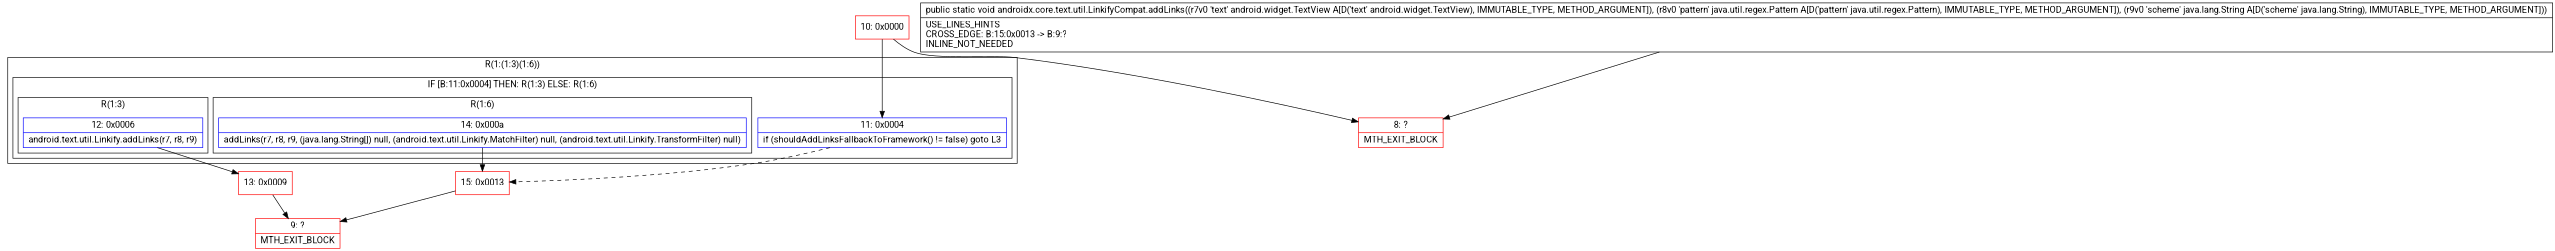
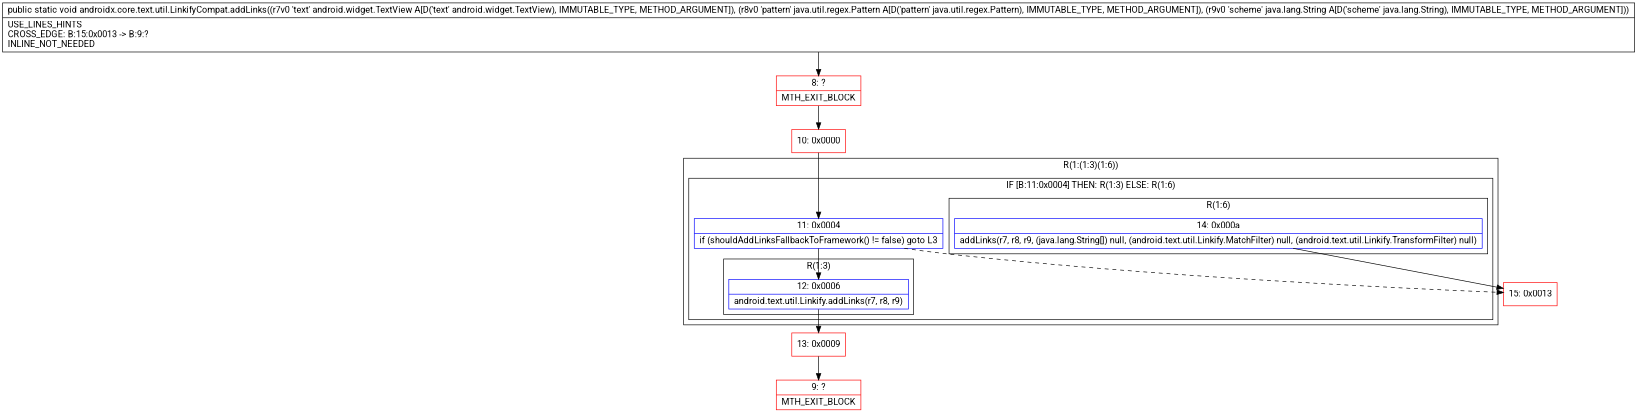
  digraph {
    fontname=Roboto
    node [color=red fontname=Roboto shape=record]
    edge [fontname=Roboto]
    n1 [color=blue label="{12\:\ 0x0006|android.text.util.Linkify.addLinks(r7, r8, r9)\l}"]
    n2 [color=blue label="{14\:\ 0x000a|addLinks(r7, r8, r9, (java.lang.String[]) null, (android.text.util.Linkify.MatchFilter) null, (android.text.util.Linkify.TransformFilter) null)\l}"]
    n3 [color=blue label="{11\:\ 0x0004|if (shouldAddLinksFallbackToFramework() != false) goto L3\l}"]
    n4 [label="{13\:\ 0x0009}"]
    n5 [label="{15\:\ 0x0013}"]
    n6 [label="{9\:\ ?|MTH_EXIT_BLOCK\l}"]
    n7 [label="{8\:\ ?|MTH_EXIT_BLOCK\l}"]
    n8 [label="{10\:\ 0x0000}"]
    n9 [label="{public static void androidx.core.text.util.LinkifyCompat.addLinks((r7v0 'text' android.widget.TextView A[D('text' android.widget.TextView), IMMUTABLE_TYPE, METHOD_ARGUMENT]), (r8v0 'pattern' java.util.regex.Pattern A[D('pattern' java.util.regex.Pattern), IMMUTABLE_TYPE, METHOD_ARGUMENT]), (r9v0 'scheme' java.lang.String A[D('scheme' java.lang.String), IMMUTABLE_TYPE, METHOD_ARGUMENT]))  | USE_LINES_HINTS\lCROSS_EDGE: B:15:0x0013 \-\> B:9:?\lINLINE_NOT_NEEDED\l}" color=""]
    subgraph cluster_1 {
      label="R(1:(1:3)(1:6))"
      subgraph cluster_2 {
        label="IF [B:11:0x0004] THEN: R(1:3) ELSE: R(1:6)"
        n3
        subgraph cluster_3 {
          label="R(1:3)"
          n1
        }
        subgraph cluster_4 {
          label="R(1:6)"
          n2
        }
      }
    }
    n1 -> n4
    n2 -> n5
+   n3 -> n1
    n3 -> n5 [style=dashed]
    n4 -> n6
-   n5 -> n6
-   n8 -> n7
+   n7 -> n8
    n8 -> n3
    n9 -> n7
  }
